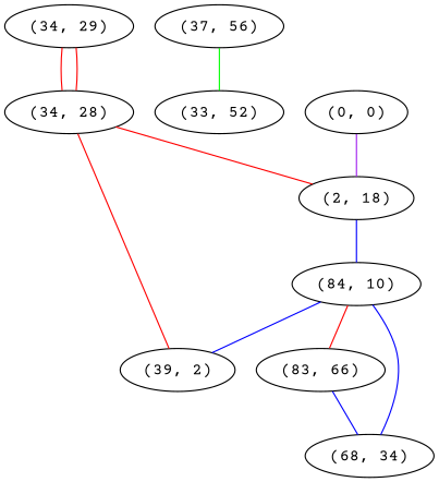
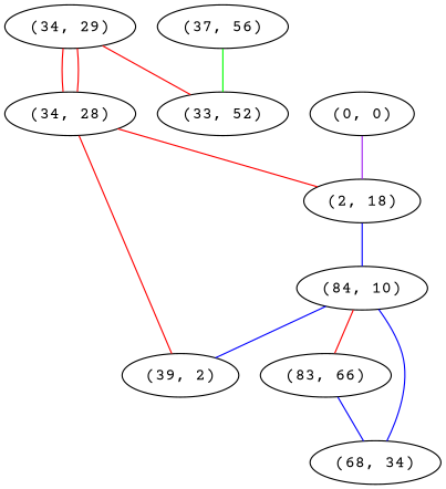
  graph {
    fontname="Courier Prime"
    node [fontname="Courier Prime"]
    edge [color=red fontname="Courier Prime" weight=1]
    "(34, 29)"
    "(34, 28)"
    "(33, 52)"
    "(2, 18)"
    "(39, 2)"
    "(84, 10)"
    "(0, 0)"
    "(83, 66)"
    "(68, 34)"
    "(37, 56)"
    "(34, 29)" -- "(34, 28)"
    "(34, 29)" -- "(34, 28)"
+   "(34, 29)" -- "(33, 52)"
    "(34, 28)" -- "(2, 18)"
    "(34, 28)" -- "(39, 2)"
    "(2, 18)" -- "(84, 10)" [color=blue weight=3]
    "(84, 10)" -- "(39, 2)" [color=blue weight=3]
    "(84, 10)" -- "(83, 66)"
    "(84, 10)" -- "(68, 34)" [color=blue weight=3]
    "(0, 0)" -- "(2, 18)" [color=purple weight=4]
    "(83, 66)" -- "(68, 34)" [color=blue weight=3]
    "(37, 56)" -- "(33, 52)" [color=green weight=2]
  }
